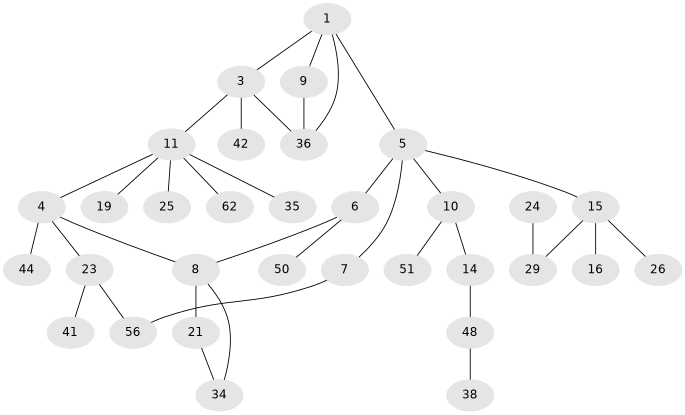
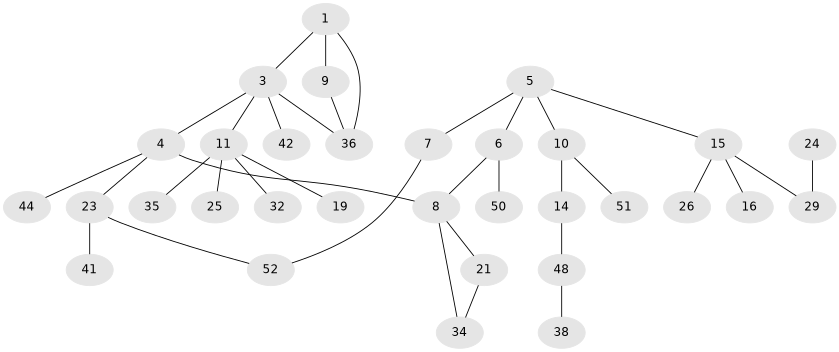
  graph {
    fontname="DejaVu Sans"
    node [color=gray90 fontname="DejaVu Sans" style=filled]
    edge [fontname="DejaVu Sans"]
    1 [super="+2"]
    3 [super="+49"]
    5
    9 [super="+46"]
    36 [super="+40"]
    4 [super="+12"]
    11 [super="+33"]
    42 [super="+45"]
    6 [super="+20"]
    7 [super="+28"]
    10 [super="+18"]
    15 [super="+22"]
    8 [super="+13"]
    23 [super="+39"]
    44
    19
    25 [super="+43"]
-   32 [super="+37" label=62]
+   32 [super="+37"]
    35
    21 [super="+31"]
    34
-   52 [label=56]
+   52
    41
    50
    14 [super="+27"]
    51
    16 [super="+17"]
    26
    29 [super="+47"]
    24 [super="+30"]
    48
    38
    1 -- 3
-   1 -- 5
    1 -- 9
    1 -- 36
    3 -- 36
-   11 -- 4
+   3 -- 4
    3 -- 11
    3 -- 42
    5 -- 6
    5 -- 7
    5 -- 10
    5 -- 15
    9 -- 36
    4 -- 8 [weight=2]
    4 -- 23
    4 -- 44
    11 -- 19
    11 -- 25
    11 -- 32
    11 -- 35
    6 -- 8
    6 -- 50
    7 -- 52
    10 -- 14
    10 -- 51
    15 -- 16
    15 -- 26
    15 -- 29
    8 -- 21
    8 -- 34
    23 -- 52
    23 -- 41
    21 -- 34
    14 -- 48
    24 -- 29
    48 -- 38
  }
